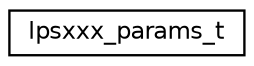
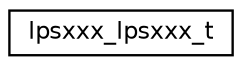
  digraph {
    rankdir=LR
    fontname="DejaVu Sans"
-   n1 [color=black fillcolor=white fontname="DejaVu Sans" fontsize=10 height=0.2 label=lpsxxx_params_t shape=record style=filled width=0.4]
+   n1 [color=black fillcolor=white fontname="DejaVu Sans" fontsize=10 height=0.2 label=lpsxxx_lpsxxx_t shape=record style=filled width=0.4]
  }
